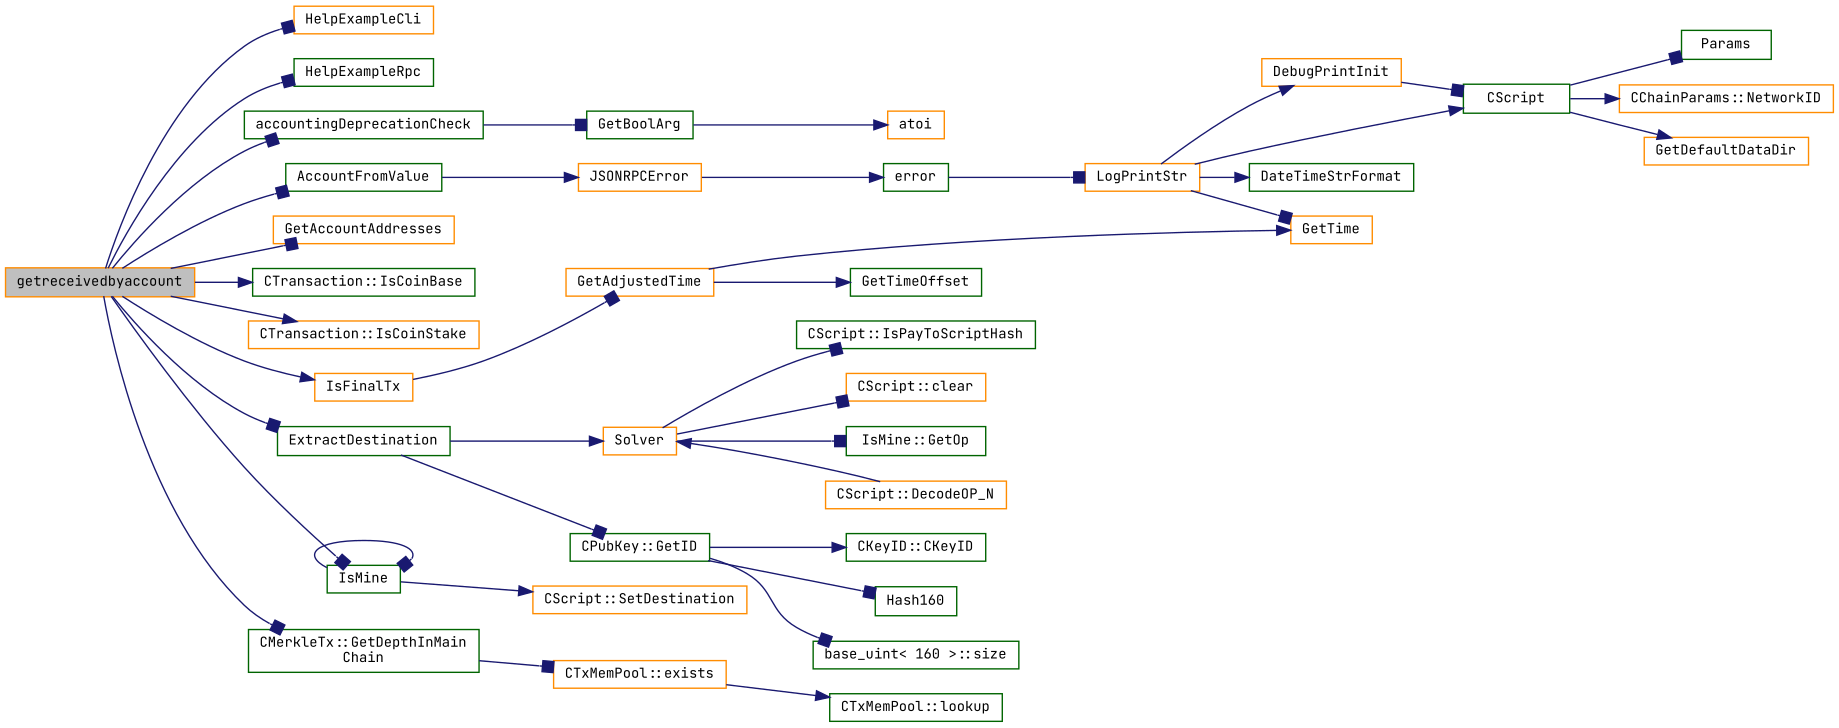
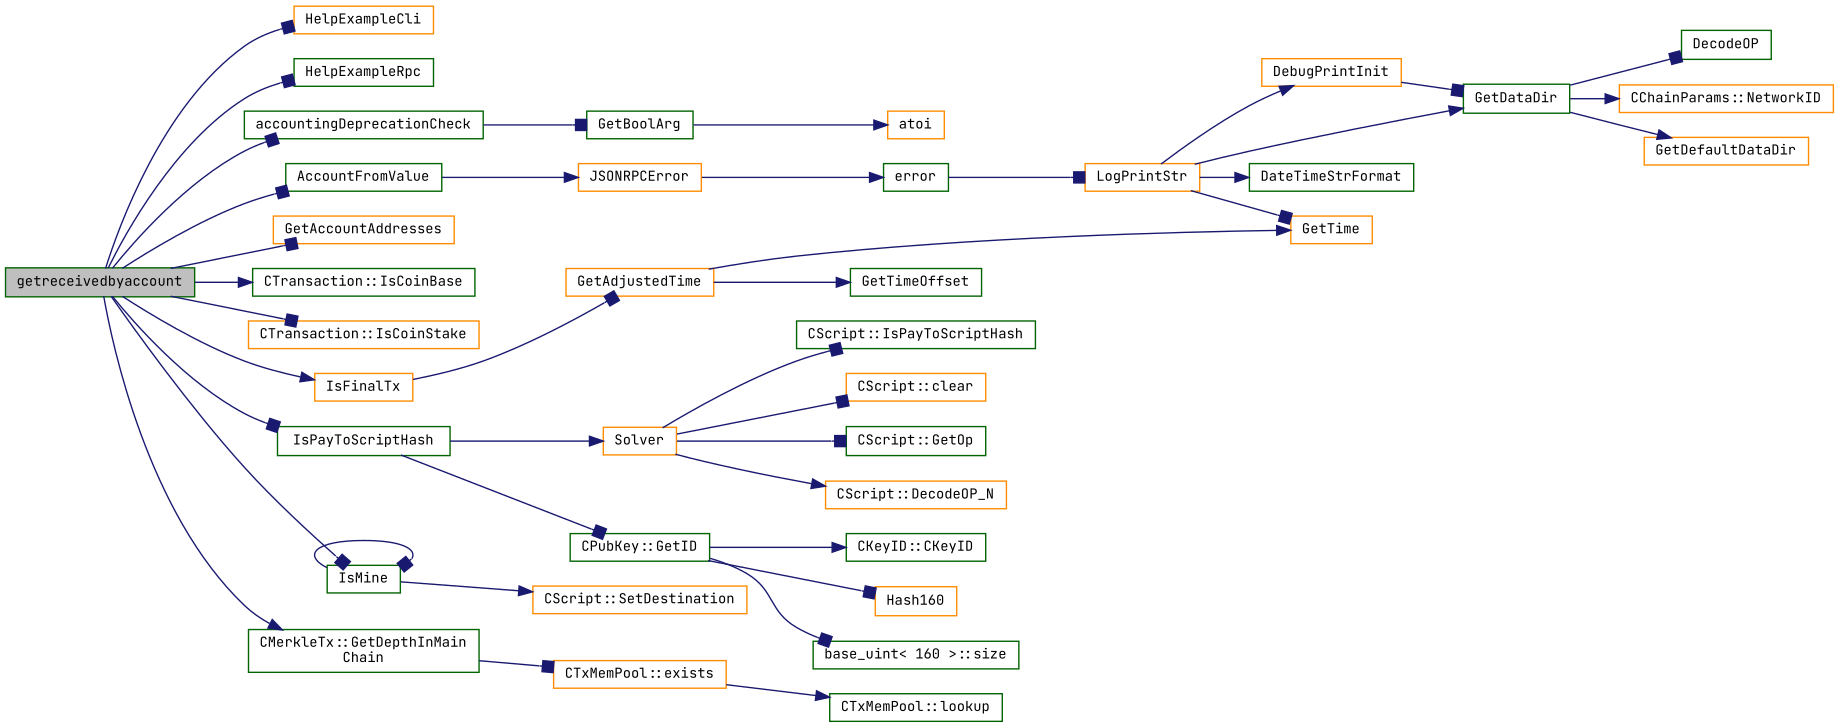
  digraph {
    fontname="JetBrains Mono"
    rankdir=LR
    node [color=darkgreen fillcolor=white fontname="JetBrains Mono" fontsize=10 shape=record style=filled]
    edge [arrowhead=box color=midnightblue fontname="JetBrains Mono" fontsize=10 labelfontname=Helvetica labelfontsize=10 style=solid]
-   n1 [color=darkorange fillcolor=grey75 fontcolor=black height=0.2 label=getreceivedbyaccount width=0.4]
+   n1 [fillcolor=grey75 fontcolor=black height=0.2 label=getreceivedbyaccount width=0.4]
    n2 [color=darkorange height=0.2 label=HelpExampleCli width=0.4]
    n3 [height=0.2 label=HelpExampleRpc width=0.4]
    n4 [height=0.2 label=accountingDeprecationCheck width=0.4]
    n5 [height=0.2 label=AccountFromValue width=0.4]
    n6 [color=darkorange height=0.2 label=GetAccountAddresses width=0.4]
    n7 [height=0.2 label="CTransaction::IsCoinBase" width=0.4]
    n8 [color=darkorange height=0.2 label="CTransaction::IsCoinStake" width=0.4]
    n9 [color=darkorange height=0.2 label=IsFinalTx width=0.4]
-   n10 [height=0.2 label=ExtractDestination width=0.4]
+   n10 [height=0.2 label=IsPayToScriptHash width=0.4]
    n11 [height=0.2 label=IsMine width=0.4]
    n12 [height=0.2 label="CMerkleTx::GetDepthInMain\lChain" width=0.4]
    n13 [height=0.2 label=GetBoolArg width=0.4]
    n14 [color=darkorange height=0.2 label=JSONRPCError width=0.4]
    n15 [color=darkorange height=0.2 label=GetAdjustedTime width=0.4]
    n16 [color=darkorange height=0.2 label=Solver width=0.4]
    n17 [height=0.2 label="CPubKey::GetID" width=0.4]
    n18 [color=darkorange height=0.2 label="CScript::SetDestination" width=0.4]
    n19 [color=darkorange height=0.2 label="CTxMemPool::exists" width=0.4]
    n20 [color=darkorange height=0.2 label=atoi width=0.4]
    n21 [height=0.2 label=error width=0.4]
    n22 [color=darkorange height=0.2 label=LogPrintStr width=0.4]
    n23 [color=darkorange height=0.2 label=DebugPrintInit width=0.4]
-   n24 [height=0.2 label=CScript width=0.4]
+   n24 [height=0.2 label=GetDataDir width=0.4]
    n25 [height=0.2 label=DateTimeStrFormat width=0.4]
    n26 [color=darkorange height=0.2 label=GetTime width=0.4]
-   n27 [height=0.2 label=Params width=0.4]
+   n27 [height=0.2 label=DecodeOP width=0.4]
    n28 [color=darkorange height=0.2 label="CChainParams::NetworkID" width=0.4]
    n29 [color=darkorange height=0.2 label=GetDefaultDataDir width=0.4]
    n30 [height=0.2 label=GetTimeOffset width=0.4]
    n31 [height=0.2 label="CScript::IsPayToScriptHash" width=0.4]
    n32 [color=darkorange height=0.2 label="CScript::clear" width=0.4]
-   n33 [height=0.2 label="IsMine::GetOp" width=0.4]
+   n33 [height=0.2 label="CScript::GetOp" width=0.4]
    n34 [color=darkorange height=0.2 label="CScript::DecodeOP_N" width=0.4]
    n35 [height=0.2 label="CKeyID::CKeyID" width=0.4]
-   n36 [height=0.2 label=Hash160 width=0.4]
+   n36 [color=darkorange height=0.2 label=Hash160 width=0.4]
    n37 [height=0.2 label="base_uint\< 160 \>::size" width=0.4]
    n38 [height=0.2 label="CTxMemPool::lookup" width=0.4]
    n1 -> n2
    n1 -> n3
    n1 -> n4
    n1 -> n5
    n1 -> n6
    n1 -> n7 [arrowhead=normal]
-   n1 -> n8 [arrowhead=normal]
+   n1 -> n8
    n1 -> n9 [arrowhead=normal]
    n1 -> n10
    n1 -> n11
-   n1 -> n12
+   n1 -> n12 [arrowhead=normal]
    n4 -> n13
    n5 -> n14 [arrowhead=normal]
    n9 -> n15
    n10 -> n16 [arrowhead=normal]
    n10 -> n17
    n11 -> n11
    n11 -> n18 [arrowhead=normal]
    n12 -> n19
    n13 -> n20 [arrowhead=normal]
    n14 -> n21 [arrowhead=normal]
    n15 -> n26 [arrowhead=normal]
    n15 -> n30 [arrowhead=normal]
    n16 -> n31
    n16 -> n32
    n16 -> n33
-   n34 -> n16 [arrowhead=normal]
+   n16 -> n34 [arrowhead=normal]
    n17 -> n35 [arrowhead=normal]
    n17 -> n36
    n17 -> n37
    n19 -> n38 [arrowhead=normal]
    n21 -> n22
    n22 -> n23 [arrowhead=normal]
    n22 -> n24 [arrowhead=normal]
    n22 -> n25 [arrowhead=normal]
    n22 -> n26
    n23 -> n24
    n24 -> n27
    n24 -> n28 [arrowhead=normal]
    n24 -> n29 [arrowhead=normal]
  }
